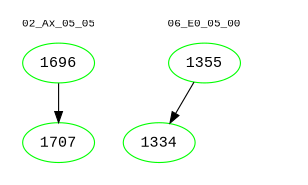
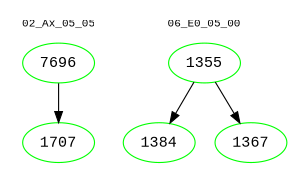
  digraph {
    fontname="Liberation Mono"
    node [color=green fontname="Liberation Mono"]
    edge [color=black fontname="Liberation Mono"]
-   n1 [label=1696]
+   n1 [label=7696]
    n2 [label=1707]
    n3 [label=1355]
-   n4 [label=1334]
+   n4 [label=1384]
+   n5 [label=1367]
    subgraph cluster_1 {
      color=white
      fontsize=10
      label="02_Ax_05_05"
      n1
      n2
    }
    subgraph cluster_2 {
      color=white
      fontsize=10
      label="06_E0_05_00"
      n3
      n4
+     n5
    }
    n1 -> n2
    n3 -> n4
+   n3 -> n5
  }
